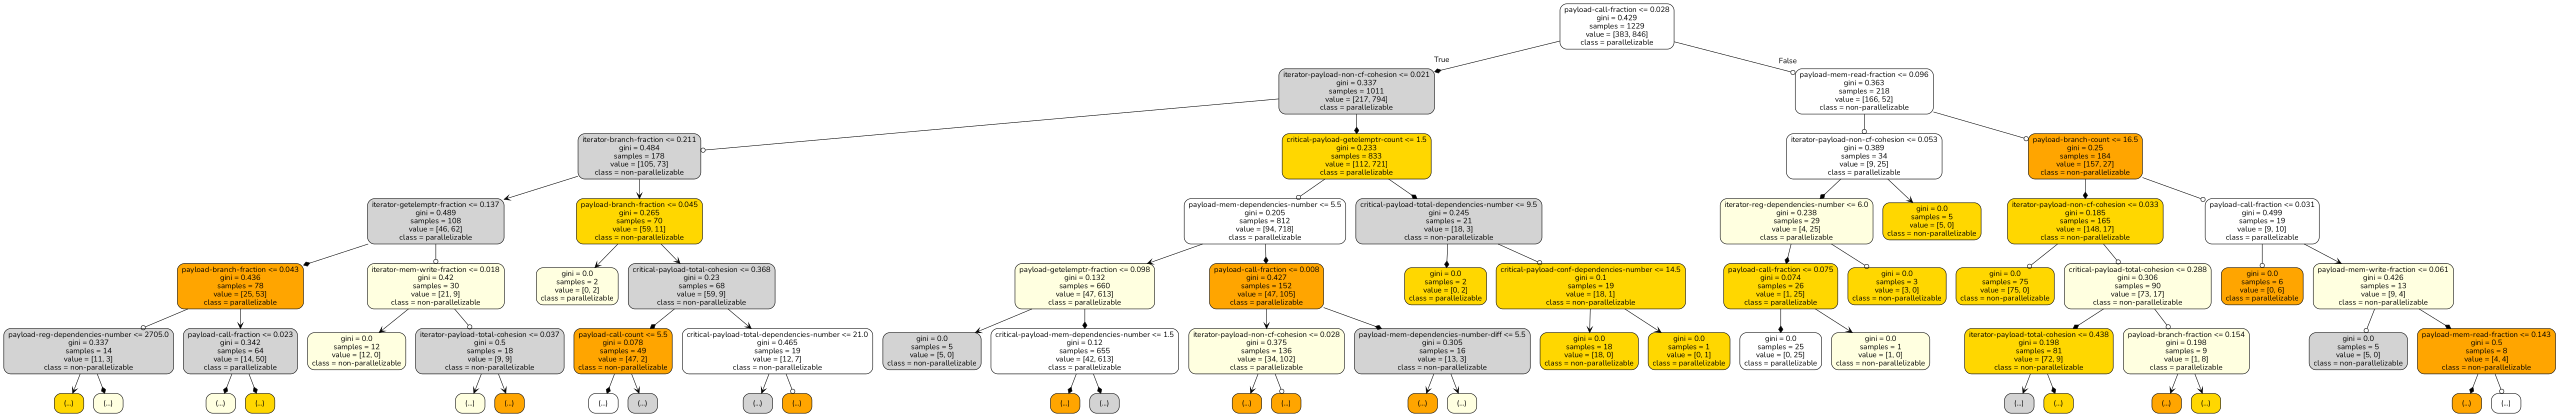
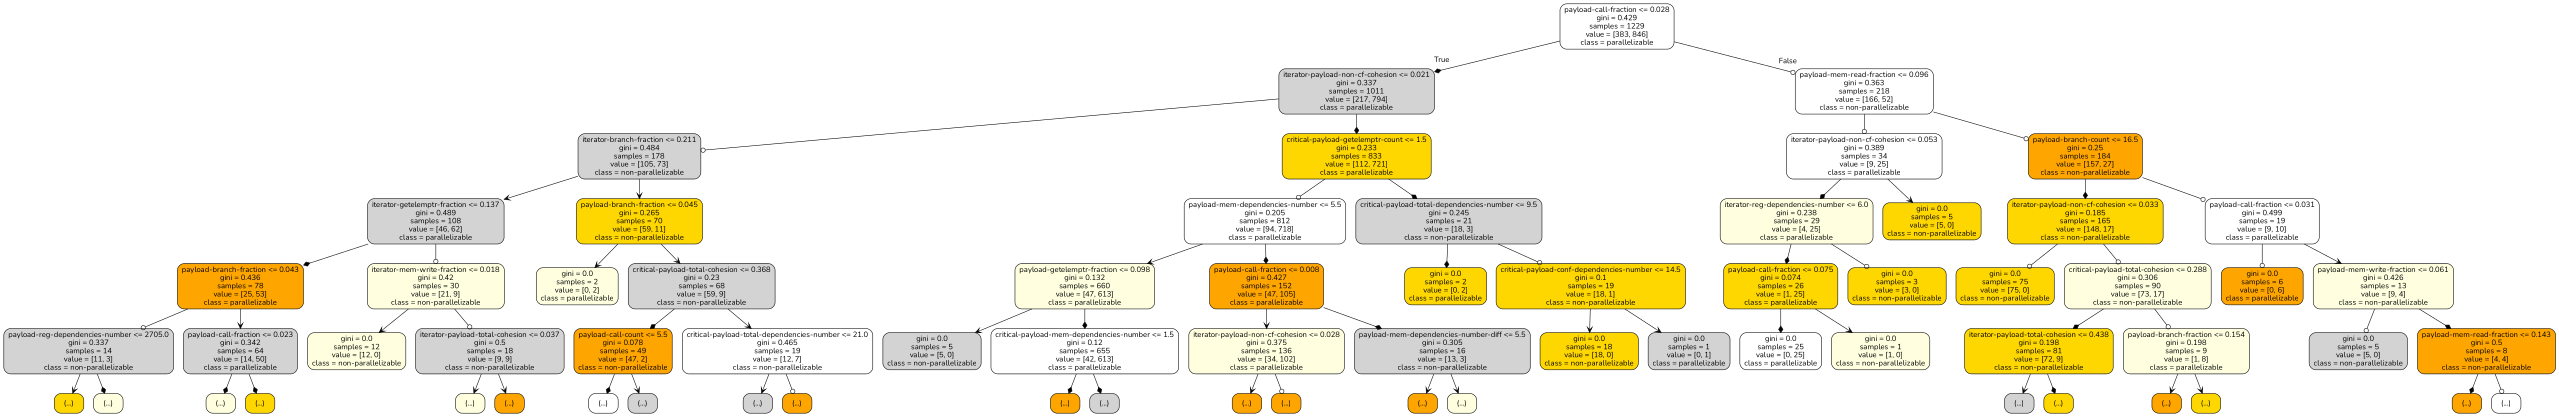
  digraph {
    fontname=Nunito
    node [color=black fillcolor=gold fontname=Nunito shape=box style="filled, rounded"]
    edge [fontname=Nunito arrowhead=vee]
    n1 [fillcolor=white label="payload-call-fraction <= 0.028\ngini = 0.429\nsamples = 1229\nvalue = [383, 846]\nclass = parallelizable"]
    n2 [fillcolor=lightgrey label="iterator-payload-non-cf-cohesion <= 0.021\ngini = 0.337\nsamples = 1011\nvalue = [217, 794]\nclass = parallelizable"]
    n3 [fillcolor=white label="payload-mem-read-fraction <= 0.096\ngini = 0.363\nsamples = 218\nvalue = [166, 52]\nclass = non-parallelizable"]
    n4 [fillcolor=lightgrey label="iterator-branch-fraction <= 0.211\ngini = 0.484\nsamples = 178\nvalue = [105, 73]\nclass = non-parallelizable"]
    n5 [label="critical-payload-getelemptr-count <= 1.5\ngini = 0.233\nsamples = 833\nvalue = [112, 721]\nclass = parallelizable"]
    n6 [fillcolor=lightgrey label="iterator-getelemptr-fraction <= 0.137\ngini = 0.489\nsamples = 108\nvalue = [46, 62]\nclass = parallelizable"]
    n7 [label="payload-branch-fraction <= 0.045\ngini = 0.265\nsamples = 70\nvalue = [59, 11]\nclass = non-parallelizable"]
    n8 [fillcolor=orange label="payload-branch-fraction <= 0.043\ngini = 0.436\nsamples = 78\nvalue = [25, 53]\nclass = parallelizable"]
    n9 [fillcolor=lightyellow label="iterator-mem-write-fraction <= 0.018\ngini = 0.42\nsamples = 30\nvalue = [21, 9]\nclass = non-parallelizable"]
    n10 [fillcolor=lightgrey label="payload-reg-dependencies-number <= 2705.0\ngini = 0.337\nsamples = 14\nvalue = [11, 3]\nclass = non-parallelizable"]
    n11 [fillcolor=lightgrey label="payload-call-fraction <= 0.023\ngini = 0.342\nsamples = 64\nvalue = [14, 50]\nclass = parallelizable"]
    n12 [label="(...)"]
    n13 [fillcolor=lightyellow label="(...)"]
    n14 [fillcolor=lightyellow label="(...)"]
    n15 [label="(...)"]
    n16 [fillcolor=lightyellow label="gini = 0.0\nsamples = 12\nvalue = [12, 0]\nclass = non-parallelizable"]
    n17 [fillcolor=lightgrey label="iterator-payload-total-cohesion <= 0.037\ngini = 0.5\nsamples = 18\nvalue = [9, 9]\nclass = non-parallelizable"]
    n18 [fillcolor=lightyellow label="(...)"]
    n19 [fillcolor=orange label="(...)"]
    n20 [fillcolor=lightyellow label="gini = 0.0\nsamples = 2\nvalue = [0, 2]\nclass = parallelizable"]
    n21 [fillcolor=lightgrey label="critical-payload-total-cohesion <= 0.368\ngini = 0.23\nsamples = 68\nvalue = [59, 9]\nclass = non-parallelizable"]
    n22 [fillcolor=orange label="payload-call-count <= 5.5\ngini = 0.078\nsamples = 49\nvalue = [47, 2]\nclass = non-parallelizable"]
    n23 [fillcolor=white label="critical-payload-total-dependencies-number <= 21.0\ngini = 0.465\nsamples = 19\nvalue = [12, 7]\nclass = non-parallelizable"]
    n24 [fillcolor=white label="(...)"]
    n25 [fillcolor=lightgrey label="(...)"]
    n26 [fillcolor=lightgrey label="(...)"]
    n27 [fillcolor=orange label="(...)"]
    n28 [fillcolor=white label="payload-mem-dependencies-number <= 5.5\ngini = 0.205\nsamples = 812\nvalue = [94, 718]\nclass = parallelizable"]
    n29 [fillcolor=lightgrey label="critical-payload-total-dependencies-number <= 9.5\ngini = 0.245\nsamples = 21\nvalue = [18, 3]\nclass = non-parallelizable"]
    n30 [fillcolor=lightyellow label="payload-getelemptr-fraction <= 0.098\ngini = 0.132\nsamples = 660\nvalue = [47, 613]\nclass = parallelizable"]
    n31 [fillcolor=orange label="payload-call-fraction <= 0.008\ngini = 0.427\nsamples = 152\nvalue = [47, 105]\nclass = parallelizable"]
    n32 [fillcolor=lightgrey label="gini = 0.0\nsamples = 5\nvalue = [5, 0]\nclass = non-parallelizable"]
    n33 [fillcolor=white label="critical-payload-mem-dependencies-number <= 1.5\ngini = 0.12\nsamples = 655\nvalue = [42, 613]\nclass = parallelizable"]
    n34 [fillcolor=orange label="(...)"]
    n35 [fillcolor=lightgrey label="(...)"]
    n36 [fillcolor=lightyellow label="iterator-payload-non-cf-cohesion <= 0.028\ngini = 0.375\nsamples = 136\nvalue = [34, 102]\nclass = parallelizable"]
    n37 [fillcolor=lightgrey label="payload-mem-dependencies-number-diff <= 5.5\ngini = 0.305\nsamples = 16\nvalue = [13, 3]\nclass = non-parallelizable"]
    n38 [fillcolor=orange label="(...)"]
    n39 [fillcolor=orange label="(...)"]
    n40 [fillcolor=orange label="(...)"]
    n41 [fillcolor=lightyellow label="(...)"]
    n42 [label="gini = 0.0\nsamples = 2\nvalue = [0, 2]\nclass = parallelizable"]
    n43 [label="critical-payload-conf-dependencies-number <= 14.5\ngini = 0.1\nsamples = 19\nvalue = [18, 1]\nclass = non-parallelizable"]
    n44 [label="gini = 0.0\nsamples = 18\nvalue = [18, 0]\nclass = non-parallelizable"]
-   n45 [label="gini = 0.0\nsamples = 1\nvalue = [0, 1]\nclass = parallelizable"]
+   n45 [fillcolor=lightgrey label="gini = 0.0\nsamples = 1\nvalue = [0, 1]\nclass = parallelizable"]
    n46 [fillcolor=white label="iterator-payload-non-cf-cohesion <= 0.053\ngini = 0.389\nsamples = 34\nvalue = [9, 25]\nclass = parallelizable"]
    n47 [fillcolor=orange label="payload-branch-count <= 16.5\ngini = 0.25\nsamples = 184\nvalue = [157, 27]\nclass = non-parallelizable"]
    n48 [fillcolor=lightyellow label="iterator-reg-dependencies-number <= 6.0\ngini = 0.238\nsamples = 29\nvalue = [4, 25]\nclass = parallelizable"]
    n49 [label="gini = 0.0\nsamples = 5\nvalue = [5, 0]\nclass = non-parallelizable"]
    n50 [label="payload-call-fraction <= 0.075\ngini = 0.074\nsamples = 26\nvalue = [1, 25]\nclass = parallelizable"]
    n51 [label="gini = 0.0\nsamples = 3\nvalue = [3, 0]\nclass = non-parallelizable"]
    n52 [fillcolor=white label="gini = 0.0\nsamples = 25\nvalue = [0, 25]\nclass = parallelizable"]
    n53 [fillcolor=lightyellow label="gini = 0.0\nsamples = 1\nvalue = [1, 0]\nclass = non-parallelizable"]
    n54 [label="iterator-payload-non-cf-cohesion <= 0.033\ngini = 0.185\nsamples = 165\nvalue = [148, 17]\nclass = non-parallelizable"]
    n55 [fillcolor=white label="payload-call-fraction <= 0.031\ngini = 0.499\nsamples = 19\nvalue = [9, 10]\nclass = parallelizable"]
    n56 [label="gini = 0.0\nsamples = 75\nvalue = [75, 0]\nclass = non-parallelizable"]
    n57 [fillcolor=lightyellow label="critical-payload-total-cohesion <= 0.288\ngini = 0.306\nsamples = 90\nvalue = [73, 17]\nclass = non-parallelizable"]
    n58 [label="iterator-payload-total-cohesion <= 0.438\ngini = 0.198\nsamples = 81\nvalue = [72, 9]\nclass = non-parallelizable"]
    n59 [fillcolor=lightyellow label="payload-branch-fraction <= 0.154\ngini = 0.198\nsamples = 9\nvalue = [1, 8]\nclass = parallelizable"]
    n60 [fillcolor=lightgrey label="(...)"]
    n61 [label="(...)"]
    n62 [fillcolor=orange label="(...)"]
    n63 [label="(...)"]
    n64 [fillcolor=orange label="gini = 0.0\nsamples = 6\nvalue = [0, 6]\nclass = parallelizable"]
    n65 [fillcolor=lightyellow label="payload-mem-write-fraction <= 0.061\ngini = 0.426\nsamples = 13\nvalue = [9, 4]\nclass = non-parallelizable"]
    n66 [fillcolor=lightgrey label="gini = 0.0\nsamples = 5\nvalue = [5, 0]\nclass = non-parallelizable"]
    n67 [fillcolor=orange label="payload-mem-read-fraction <= 0.143\ngini = 0.5\nsamples = 8\nvalue = [4, 4]\nclass = non-parallelizable"]
    n68 [fillcolor=orange label="(...)"]
    n69 [fillcolor=white label="(...)"]
    n1 -> n2 [headlabel=True labelangle=45 labeldistance=2.5 arrowhead=diamond]
    n1 -> n3 [headlabel=False labelangle=-45 labeldistance=2.5 arrowhead=odot]
    n2 -> n4 [arrowhead=odot]
    n2 -> n5 [arrowhead=diamond]
    n3 -> n46 [arrowhead=odot]
    n3 -> n47 [arrowhead=odot]
    n4 -> n6
    n4 -> n7
    n5 -> n28 [arrowhead=odot]
    n5 -> n29 [arrowhead=diamond]
    n6 -> n8 [arrowhead=diamond]
    n6 -> n9 [arrowhead=odot]
    n7 -> n20
    n7 -> n21
    n8 -> n10 [arrowhead=odot]
    n8 -> n11
    n9 -> n16
    n9 -> n17 [arrowhead=odot]
    n10 -> n12
    n10 -> n13 [arrowhead=diamond]
    n11 -> n14 [arrowhead=diamond]
    n11 -> n15 [arrowhead=diamond]
    n17 -> n18
    n17 -> n19
    n21 -> n22 [arrowhead=diamond]
    n21 -> n23
    n22 -> n24 [arrowhead=diamond]
    n22 -> n25
    n23 -> n26
    n23 -> n27 [arrowhead=odot]
    n28 -> n30
    n28 -> n31 [arrowhead=diamond]
    n29 -> n42 [arrowhead=diamond]
    n29 -> n43 [arrowhead=odot]
    n30 -> n32
    n30 -> n33 [arrowhead=diamond]
    n31 -> n36
    n31 -> n37 [arrowhead=diamond]
    n33 -> n34 [arrowhead=diamond]
    n33 -> n35 [arrowhead=diamond]
    n36 -> n38
    n36 -> n39 [arrowhead=odot]
    n37 -> n40
    n37 -> n41
    n43 -> n44
    n43 -> n45
    n46 -> n48 [arrowhead=diamond]
    n46 -> n49
    n47 -> n54 [arrowhead=diamond]
    n47 -> n55 [arrowhead=odot]
    n48 -> n50 [arrowhead=diamond]
    n48 -> n51 [arrowhead=odot]
    n50 -> n52 [arrowhead=diamond]
    n50 -> n53
    n54 -> n56 [arrowhead=odot]
    n54 -> n57 [arrowhead=odot]
    n55 -> n64 [arrowhead=odot]
    n55 -> n65
    n57 -> n58 [arrowhead=diamond]
    n57 -> n59 [arrowhead=odot]
    n58 -> n60
    n58 -> n61 [arrowhead=diamond]
    n59 -> n62
    n59 -> n63
    n65 -> n66 [arrowhead=odot]
    n65 -> n67 [arrowhead=diamond]
    n67 -> n68 [arrowhead=diamond]
    n67 -> n69 [arrowhead=odot]
  }
